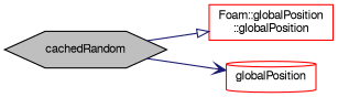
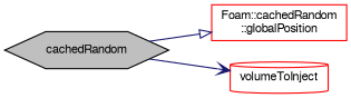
  digraph {
    rankdir=LR
    node [color=red fontname=FreeSans fontsize=10]
    edge [color=midnightblue fontname=FreeSans fontsize=10 labelfontname=FreeSans labelfontsize=10 style=solid]
    n1 [color=black fillcolor=grey75 fontcolor=black height=0.2 label=cachedRandom shape=hexagon style=filled width=0.4]
-   n2 [height=0.2 label="Foam::globalPosition\l::globalPosition" shape=box width=0.4]
-   n3 [height=0.2 label=globalPosition shape=cylinder width=0.4]
+   n2 [height=0.2 label="Foam::cachedRandom\l::globalPosition" shape=box width=0.4]
+   n3 [height=0.2 label=volumeToInject shape=cylinder width=0.4]
    n1 -> n2 [arrowhead=onormal]
    n1 -> n3 [arrowhead=vee]
  }
